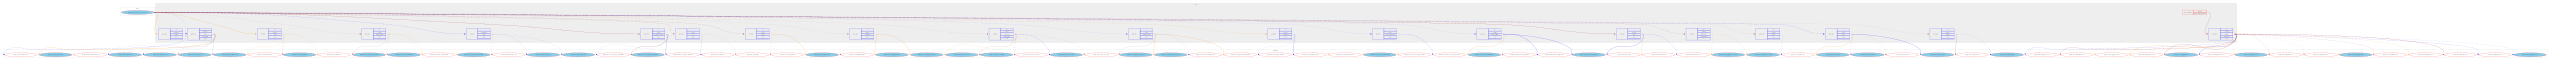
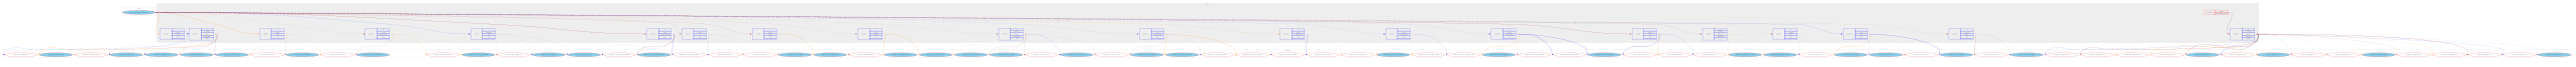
  digraph {
    compound=true
    concentrate=true
    fontname="Liberation Serif"
    fontsize=10
    newrank=true
    rankdir=TB
    ranksep=1.5
    node [color=red fillcolor=white fontname="Liberation Serif" fontsize=10 style=filled]
    edge [arrowhead=normal color=brown fontname="Liberation Serif" headport=w style=dotted tailport=e weight=100]
    n1 [fillcolor=skyblue label="portage://dev-ros/rotate_recovery-1.16.2" width=4]
    n2 [color=blue label=<<TABLE BORDER="0" CELLBORDER="1" CELLSPACING="0" CELLPADDING="4" WIDTH="220"><TR><TD ROWSPAN="6" CELLPADDING="30">pack_dep</TD></TR><TR><TD WIDTH="110">no</TD></TR><TR><TD>dev-python</TD></TR><TR><TD>empy</TD></TR><TR><TD>none</TD></TR><TR><TD></TD></TR></TABLE>> shape=none fillcolor="" style=""]
    n3 [color=blue label=<<TABLE BORDER="0" CELLBORDER="1" CELLSPACING="0" CELLPADDING="4" WIDTH="220"><TR><TD ROWSPAN="6" CELLPADDING="30">pack_dep</TD></TR><TR><TD WIDTH="110">no</TD></TR><TR><TD>dev-ros</TD></TR><TR><TD>cmake_modules</TD></TR><TR><TD>none</TD></TR><TR><TD></TD></TR></TABLE>> shape=none fillcolor="" style=""]
    n4 [color=blue label=<<TABLE BORDER="0" CELLBORDER="1" CELLSPACING="0" CELLPADDING="4" WIDTH="220"><TR><TD ROWSPAN="6" CELLPADDING="30">pack_dep</TD></TR><TR><TD WIDTH="110">no</TD></TR><TR><TD>dev-util</TD></TR><TR><TD>catkin</TD></TR><TR><TD>none</TD></TR><TR><TD></TD></TR></TABLE>> shape=none fillcolor="" style=""]
    n5 [color=blue label=<<TABLE BORDER="0" CELLBORDER="1" CELLSPACING="0" CELLPADDING="4" WIDTH="220"><TR><TD ROWSPAN="6" CELLPADDING="30">pack_dep</TD></TR><TR><TD WIDTH="110">no</TD></TR><TR><TD>dev-util</TD></TR><TR><TD>cmake</TD></TR><TR><TD>greaterequal</TD></TR><TR><TD>3.9.6</TD></TR></TABLE>> shape=none fillcolor="" style=""]
    n6 [color=blue label=<<TABLE BORDER="0" CELLBORDER="1" CELLSPACING="0" CELLPADDING="4" WIDTH="220"><TR><TD ROWSPAN="6" CELLPADDING="30">pack_dep</TD></TR><TR><TD WIDTH="110">no</TD></TR><TR><TD>sys-devel</TD></TR><TR><TD>make</TD></TR><TR><TD>none</TD></TR><TR><TD></TD></TR></TABLE>> shape=none fillcolor="" style=""]
    n7 [color=blue label=<<TABLE BORDER="0" CELLBORDER="1" CELLSPACING="0" CELLPADDING="4" WIDTH="220"><TR><TD ROWSPAN="6" CELLPADDING="30">pack_dep</TD></TR><TR><TD WIDTH="110">no</TD></TR><TR><TD>dev-ros</TD></TR><TR><TD>angles</TD></TR><TR><TD>none</TD></TR><TR><TD></TD></TR></TABLE>> shape=none fillcolor="" style=""]
    n8 [color=blue label=<<TABLE BORDER="0" CELLBORDER="1" CELLSPACING="0" CELLPADDING="4" WIDTH="220"><TR><TD ROWSPAN="6" CELLPADDING="30">pack_dep</TD></TR><TR><TD WIDTH="110">no</TD></TR><TR><TD>dev-lang</TD></TR><TR><TD>python</TD></TR><TR><TD>greaterequal</TD></TR><TR><TD>2.7.5-r2</TD></TR></TABLE>> shape=none fillcolor="" style=""]
    n9 [label=<<TABLE BORDER="0" CELLBORDER="1" CELLSPACING="0" CELLPADDING="4"><TR><TD ROWSPAN="3" CELLPADDING="10">use_conditional</TD></TR><TR><TD>positive</TD></TR><TR><TD>python_targets_python2_7</TD></TR></TABLE>> shape=none fillcolor="" style=""]
    n10 [color=blue label=<<TABLE BORDER="0" CELLBORDER="1" CELLSPACING="0" CELLPADDING="4" WIDTH="220"><TR><TD ROWSPAN="6" CELLPADDING="30">pack_dep</TD></TR><TR><TD WIDTH="110">no</TD></TR><TR><TD>dev-cpp</TD></TR><TR><TD>eigen</TD></TR><TR><TD>none</TD></TR><TR><TD></TD></TR></TABLE>> shape=none fillcolor="" style=""]
    n11 [color=blue label=<<TABLE BORDER="0" CELLBORDER="1" CELLSPACING="0" CELLPADDING="4" WIDTH="220"><TR><TD ROWSPAN="6" CELLPADDING="30">pack_dep</TD></TR><TR><TD WIDTH="110">no</TD></TR><TR><TD>dev-lang</TD></TR><TR><TD>python-exec</TD></TR><TR><TD>greaterequal</TD></TR><TR><TD>2</TD></TR></TABLE>> shape=none fillcolor="" style=""]
    n12 [color=blue label=<<TABLE BORDER="0" CELLBORDER="1" CELLSPACING="0" CELLPADDING="4" WIDTH="220"><TR><TD ROWSPAN="6" CELLPADDING="30">pack_dep</TD></TR><TR><TD WIDTH="110">no</TD></TR><TR><TD>dev-libs</TD></TR><TR><TD>boost</TD></TR><TR><TD>none</TD></TR><TR><TD></TD></TR></TABLE>> shape=none fillcolor="" style=""]
    n13 [color=blue label=<<TABLE BORDER="0" CELLBORDER="1" CELLSPACING="0" CELLPADDING="4" WIDTH="220"><TR><TD ROWSPAN="6" CELLPADDING="30">pack_dep</TD></TR><TR><TD WIDTH="110">no</TD></TR><TR><TD>dev-libs</TD></TR><TR><TD>console_bridge</TD></TR><TR><TD>none</TD></TR><TR><TD></TD></TR></TABLE>> shape=none fillcolor="" style=""]
    n14 [color=blue label=<<TABLE BORDER="0" CELLBORDER="1" CELLSPACING="0" CELLPADDING="4" WIDTH="220"><TR><TD ROWSPAN="6" CELLPADDING="30">pack_dep</TD></TR><TR><TD WIDTH="110">no</TD></TR><TR><TD>dev-ros</TD></TR><TR><TD>base_local_planner</TD></TR><TR><TD>none</TD></TR><TR><TD></TD></TR></TABLE>> shape=none fillcolor="" style=""]
    n15 [color=blue label=<<TABLE BORDER="0" CELLBORDER="1" CELLSPACING="0" CELLPADDING="4" WIDTH="220"><TR><TD ROWSPAN="6" CELLPADDING="30">pack_dep</TD></TR><TR><TD WIDTH="110">no</TD></TR><TR><TD>dev-ros</TD></TR><TR><TD>costmap_2d</TD></TR><TR><TD>none</TD></TR><TR><TD></TD></TR></TABLE>> shape=none fillcolor="" style=""]
    n16 [color=blue label=<<TABLE BORDER="0" CELLBORDER="1" CELLSPACING="0" CELLPADDING="4" WIDTH="220"><TR><TD ROWSPAN="6" CELLPADDING="30">pack_dep</TD></TR><TR><TD WIDTH="110">no</TD></TR><TR><TD>dev-ros</TD></TR><TR><TD>geometry_msgs</TD></TR><TR><TD>none</TD></TR><TR><TD></TD></TR></TABLE>> shape=none fillcolor="" style=""]
    n17 [color=blue label=<<TABLE BORDER="0" CELLBORDER="1" CELLSPACING="0" CELLPADDING="4" WIDTH="220"><TR><TD ROWSPAN="6" CELLPADDING="30">pack_dep</TD></TR><TR><TD WIDTH="110">no</TD></TR><TR><TD>dev-ros</TD></TR><TR><TD>nav_core</TD></TR><TR><TD>greaterequal</TD></TR><TR><TD>1.16</TD></TR></TABLE>> shape=none fillcolor="" style=""]
    n18 [color=blue label=<<TABLE BORDER="0" CELLBORDER="1" CELLSPACING="0" CELLPADDING="4" WIDTH="220"><TR><TD ROWSPAN="6" CELLPADDING="30">pack_dep</TD></TR><TR><TD WIDTH="110">no</TD></TR><TR><TD>dev-ros</TD></TR><TR><TD>pluginlib</TD></TR><TR><TD>none</TD></TR><TR><TD></TD></TR></TABLE>> shape=none fillcolor="" style=""]
    n19 [color=blue label=<<TABLE BORDER="0" CELLBORDER="1" CELLSPACING="0" CELLPADDING="4" WIDTH="220"><TR><TD ROWSPAN="6" CELLPADDING="30">pack_dep</TD></TR><TR><TD WIDTH="110">no</TD></TR><TR><TD>dev-ros</TD></TR><TR><TD>roscpp</TD></TR><TR><TD>none</TD></TR><TR><TD></TD></TR></TABLE>> shape=none fillcolor="" style=""]
    n20 [color=blue label=<<TABLE BORDER="0" CELLBORDER="1" CELLSPACING="0" CELLPADDING="4" WIDTH="220"><TR><TD ROWSPAN="6" CELLPADDING="30">pack_dep</TD></TR><TR><TD WIDTH="110">no</TD></TR><TR><TD>dev-ros</TD></TR><TR><TD>tf2</TD></TR><TR><TD>none</TD></TR><TR><TD></TD></TR></TABLE>> shape=none fillcolor="" style=""]
    n21 [color=blue label=<<TABLE BORDER="0" CELLBORDER="1" CELLSPACING="0" CELLPADDING="4" WIDTH="220"><TR><TD ROWSPAN="6" CELLPADDING="30">pack_dep</TD></TR><TR><TD WIDTH="110">no</TD></TR><TR><TD>dev-ros</TD></TR><TR><TD>tf2_geometry_msgs</TD></TR><TR><TD>none</TD></TR><TR><TD></TD></TR></TABLE>> shape=none fillcolor="" style=""]
    n22 [color=blue label=<<TABLE BORDER="0" CELLBORDER="1" CELLSPACING="0" CELLPADDING="4" WIDTH="220"><TR><TD ROWSPAN="6" CELLPADDING="30">pack_dep</TD></TR><TR><TD WIDTH="110">no</TD></TR><TR><TD>dev-ros</TD></TR><TR><TD>tf2_ros</TD></TR><TR><TD>none</TD></TR><TR><TD></TD></TR></TABLE>> shape=none fillcolor="" style=""]
    n23 [label="portage://dev-python/empy-3.3-r1" width=4]
    n24 [fillcolor=skyblue label="portage://dev-python/empy-3.3.2" width=4]
    n25 [fillcolor=skyblue label="portage://dev-python/empy-3.3.3" width=4]
    n26 [label="portage://dev-ros/cmake_modules-0.4.0" width=4]
-   n27 [fillcolor=skyblue label="portage://dev-ros/cmake_modules-0.4.1" width=4]
    n28 [fillcolor=skyblue label="portage://dev-ros/cmake_modules-0.4.2" width=4]
    n29 [fillcolor=skyblue label="portage://dev-ros/cmake_modules-9999" width=4]
    n30 [label="portage://dev-util/catkin-0.7.14" width=4]
    n31 [label="portage://dev-util/catkin-0.7.17" width=4]
    n32 [fillcolor=skyblue label="portage://dev-util/catkin-9999" width=4]
    n33 [fillcolor=skyblue label="portage://dev-util/cmake-3.13.5" width=4]
    n34 [fillcolor=skyblue label="portage://dev-devel/cmake-3.14.6" width=4]
    n35 [fillcolor=skyblue label="portage://dev-util/cmake-3.14.7" width=4]
    n36 [fillcolor=skyblue label="portage://dev-util/cmake-3.15.4" width=4]
    n37 [fillcolor=skyblue label="portage://dev-util/cmake-3.15.5" width=4]
    n38 [label="portage://dev-util/cmake-3.16.0_rc3" width=4]
    n39 [fillcolor=skyblue label="portage://dev-ros/roscpp-1.14.3-r1" width=4]
-   n40 [label="portage://dev-ros/roscpp-9999" width=4]
+   n40 [fillcolor=skyblue label="portage://dev-ros/roscpp-9999" width=4]
    n41 [label="portage://sys-devel/make-4.2.1-r4" width=4]
    n42 [label="portage://dev-lang/python-2.7.15" width=4]
    n43 [label="portage://dev-lang/python-2.7.16" width=4]
    n44 [fillcolor=skyblue label="portage://dev-lang/python-2.7.17" width=4]
    n45 [label="portage://dev-lang/python-3.5.5" width=4]
    n46 [label="portage://dev-lang/python-3.5.7" width=4]
    n47 [label="portage://dev-lang/python-3.5.9" width=4]
    n48 [label="portage://dev-lang/python-3.6.5" width=4]
    n49 [fillcolor=skyblue label="portage://dev-lang/python-3.6.8" width=4]
    n50 [label="portage://dev-lang/python-3.6.9" width=4]
    n51 [label="portage://dev-lang/python-3.7.2" width=4]
    n52 [fillcolor=skyblue label="portage://dev-lang/python-3.7.3" width=4]
    n53 [label="portage://dev-lang/python-3.7.4-r1" width=4]
    n54 [fillcolor=skyblue label="portage://dev-lang/python-3.7.5" width=4]
    n55 [label="portage://dev-lang/python-3.7.5-r1" width=4]
    n56 [label="portage://dev-lang/python-3.8.0" width=4]
    n57 [label="portage://dev-cpp/eigen-3.3.7" width=4]
    n58 [fillcolor=skyblue label="portage://dev-lang/python-exec-2.4.6-r1" width=4]
    n59 [fillcolor=skyblue label="portage://dev-lang/python-exec-9999" width=4]
    n60 [label="portage://dev-libs/boost-1.65.0" width=4]
    n61 [label="portage://dev-libs/boost-1.70.0" width=4]
    n62 [label="portage://dev-libs/boost-1.71.0" width=4]
    n63 [fillcolor=skyblue label="portage://dev-libs/console_bridge-0.4.0" width=4]
    n64 [fillcolor=skyblue label="portage://dev-libs/console_bridge-0.4.2" width=4]
    n65 [label="portage://dev-libs/console_bridge-0.4.3" width=4]
    n66 [label="portage://dev-libs/console_bridge-9999" width=4]
    n67 [label="portage://dev-ros/angles-1.9.11" width=4]
    n68 [fillcolor=skyblue label="portage://dev-ros/angles-9999" width=4]
    n69 [label="portage://dev-ros/base_local_planner-1.16.1" width=4]
    n70 [label="portage://dev-ros/base_local_planner-1.16.2" width=4]
    n71 [fillcolor=skyblue label="portage://dev-ros/base_local_planner-9999" width=4]
    n72 [label="portage://dev-ros/costmap_2d-1.16.1" width=4]
    n73 [label="portage://dev-ros/costmap_2d-1.16.2" width=4]
    n74 [label="portage://dev-ros/costmap_2d-9999" width=4]
    n75 [label="portage://dev-ros/geometry_msgs-1.12.5" width=4]
    n76 [fillcolor=skyblue label="portage://dev-ros/geometry_msgs-1.12.6" width=4]
    n77 [fillcolor=skyblue label="portage://dev-ros/geometry_msgs-1.12.7" width=4]
    n78 [label="portage://dev-ros/geometry_msgs-9999" width=4]
    n79 [fillcolor=skyblue label="portage://dev-ros/nav_core-1.15.2" width=4]
    n80 [label="portage://dev-ros/nav_core-1.16.0" width=4]
    n81 [fillcolor=skyblue label="portage://dev-ros/nav_core-1.16.1" width=4]
    n82 [label="portage://dev-ros/nav_core-1.16.2" width=4]
    n83 [fillcolor=skyblue label="portage://dev-ros/nav_core-9999" width=4]
    n84 [fillcolor=skyblue label="portage://dev-ros/pluginlib-1.12.0-r1" width=4]
    n85 [fillcolor=skyblue label="portage://dev-ros/pluginlib-1.12.7" width=4]
    n86 [label="portage://dev-ros/pluginlib-9999" width=4]
    n87 [label="portage://dev-ros/tf2-0.6.5-r1" width=4]
    n88 [label="portage://dev-ros/tf2-9999" width=4]
    n89 [label="portage://dev-ros/tf2_geometry_msgs-0.6.3" width=4]
    n90 [fillcolor=skyblue label="portage://dev-ros/tf2_geometry_msgs-0.6.5" width=4]
    n91 [label="portage://dev-ros/tf2_geometry_msgs-9999" width=4]
    n92 [label="portage://dev-ros/tf2_ros-0.6.1" width=4]
    n93 [fillcolor=skyblue label="portage://dev-ros/tf2_ros-0.6.2" width=4]
    n94 [fillcolor=skyblue label="portage://dev-ros/tf2_ros-0.6.5" width=4]
    n95 [fillcolor=skyblue label="portage://dev-ros/tf2_ros-9999" width=4]
    subgraph cluster_1 {
      color=gray
      label=<<i>ebuild</i>>
      rank=same
      n1
    }
    subgraph cluster_2 {
      color=gray
      label=<<i>dependencies</i>>
      subgraph cluster_3 {
        color=gray
        fillcolor="#eeeeee"
        label=<<i>compile</i>>
        style=filled
        subgraph sub_4 {
          color=gray
          fillcolor="#eeeeee"
          label=<<i>compile</i>>
          style=filled
          n2
        }
        subgraph sub_5 {
          color=gray
          fillcolor="#eeeeee"
          label=<<i>compile</i>>
          style=filled
          n3
        }
        subgraph sub_6 {
          color=gray
          fillcolor="#eeeeee"
          label=<<i>compile</i>>
          style=filled
          n4
        }
        subgraph sub_7 {
          color=gray
          fillcolor="#eeeeee"
          label=<<i>compile</i>>
          style=filled
          n5
        }
        subgraph sub_8 {
          color=gray
          fillcolor="#eeeeee"
          label=<<i>compile</i>>
          style=filled
          n6
        }
      }
      subgraph cluster_9 {
        color=gray
        fillcolor="#eeeeee"
        label=<<i>compile and run</i>>
        style=filled
        subgraph sub_10 {
          color=gray
          fillcolor="#eeeeee"
          label=<<i>compile and run</i>>
          style=filled
          n7
        }
        subgraph sub_11 {
          color=gray
          fillcolor="#eeeeee"
          label=<<i>compile and run</i>>
          style=filled
          n9
          subgraph sub_12 {
            color=gray
            fillcolor="#eeeeee"
            label=<<i>compile and run</i>>
            style=filled
            n8
          }
        }
        subgraph sub_13 {
          color=gray
          fillcolor="#eeeeee"
          label=<<i>compile and run</i>>
          style=filled
          n10
        }
        subgraph sub_14 {
          color=gray
          fillcolor="#eeeeee"
          label=<<i>compile and run</i>>
          style=filled
          n11
        }
        subgraph sub_15 {
          color=gray
          fillcolor="#eeeeee"
          label=<<i>compile and run</i>>
          style=filled
          n12
        }
        subgraph sub_16 {
          color=gray
          fillcolor="#eeeeee"
          label=<<i>compile and run</i>>
          style=filled
          n13
        }
        subgraph sub_17 {
          color=gray
          fillcolor="#eeeeee"
          label=<<i>compile and run</i>>
          style=filled
          n14
        }
        subgraph sub_18 {
          color=gray
          fillcolor="#eeeeee"
          label=<<i>compile and run</i>>
          style=filled
          n15
        }
        subgraph sub_19 {
          color=gray
          fillcolor="#eeeeee"
          label=<<i>compile and run</i>>
          style=filled
          n16
        }
        subgraph sub_20 {
          color=gray
          fillcolor="#eeeeee"
          label=<<i>compile and run</i>>
          style=filled
          n17
        }
        subgraph sub_21 {
          color=gray
          fillcolor="#eeeeee"
          label=<<i>compile and run</i>>
          style=filled
          n18
        }
        subgraph sub_22 {
          color=gray
          fillcolor="#eeeeee"
          label=<<i>compile and run</i>>
          style=filled
          n19
        }
        subgraph sub_23 {
          color=gray
          fillcolor="#eeeeee"
          label=<<i>compile and run</i>>
          style=filled
          n20
        }
        subgraph sub_24 {
          color=gray
          fillcolor="#eeeeee"
          label=<<i>compile and run</i>>
          style=filled
          n21
        }
        subgraph sub_25 {
          color=gray
          fillcolor="#eeeeee"
          label=<<i>compile and run</i>>
          style=filled
          n22
        }
      }
      subgraph cluster_26 {
        color=gray
        fillcolor="#eeeeee"
        label=<<i>run</i>>
        style=filled
      }
    }
    subgraph cluster_27 {
      color=gray
      label=<<i>candidates</i>>
      rank=same
      subgraph sub_28 {
        color=black
        label=<<i>candidates</i>>
        nodesep=1
        rank=same
        n23
        n24
        n25
      }
      subgraph sub_29 {
        color=black
        label=<<i>candidates</i>>
        nodesep=1
        rank=same
        n26
-       n27
        n28
        n29
      }
      subgraph sub_30 {
        color=black
        label=<<i>candidates</i>>
        nodesep=1
        rank=same
        n30
        n31
        n32
      }
      subgraph sub_31 {
        color=black
        label=<<i>candidates</i>>
        nodesep=1
        rank=same
        n33
        n34
        n35
        n36
        n37
        n38
      }
      subgraph sub_32 {
        color=black
        label=<<i>candidates</i>>
        nodesep=1
        rank=same
        n39
        n40
      }
      subgraph sub_33 {
        color=black
        label=<<i>candidates</i>>
        nodesep=1
        rank=same
        n41
      }
      subgraph sub_34 {
        color=black
        label=<<i>candidates</i>>
        nodesep=1
        rank=same
        n42
        n43
        n44
        n45
        n46
        n47
        n48
        n49
        n50
        n51
        n52
        n53
        n54
        n55
        n56
      }
      subgraph sub_35 {
        color=black
        label=<<i>candidates</i>>
        nodesep=1
        rank=same
        n57
      }
      subgraph sub_36 {
        color=black
        label=<<i>candidates</i>>
        nodesep=1
        rank=same
        n58
        n59
      }
      subgraph sub_37 {
        color=black
        label=<<i>candidates</i>>
        nodesep=1
        rank=same
        n60
        n61
        n62
      }
      subgraph sub_38 {
        color=black
        label=<<i>candidates</i>>
        nodesep=1
        rank=same
        n63
        n64
        n65
        n66
      }
      subgraph sub_39 {
        color=black
        label=<<i>candidates</i>>
        nodesep=1
        rank=same
        n67
        n68
      }
      subgraph sub_40 {
        color=black
        label=<<i>candidates</i>>
        nodesep=1
        rank=same
        n69
        n70
        n71
      }
      subgraph sub_41 {
        color=black
        label=<<i>candidates</i>>
        nodesep=1
        rank=same
        n72
        n73
        n74
      }
      subgraph sub_42 {
        color=black
        label=<<i>candidates</i>>
        nodesep=1
        rank=same
        n75
        n76
        n77
        n78
      }
      subgraph sub_43 {
        color=black
        label=<<i>candidates</i>>
        nodesep=1
        rank=same
        n79
        n80
        n81
        n82
        n83
      }
      subgraph sub_44 {
        color=black
        label=<<i>candidates</i>>
        nodesep=1
        rank=same
        n84
        n85
        n86
      }
      subgraph sub_45 {
        color=black
        label=<<i>candidates</i>>
        nodesep=1
        rank=same
        n87
        n88
      }
      subgraph sub_46 {
        color=black
        label=<<i>candidates</i>>
        nodesep=1
        rank=same
        n89
        n90
        n91
      }
      subgraph sub_47 {
        color=black
        label=<<i>candidates</i>>
        nodesep=1
        rank=same
        n92
        n93
        n94
        n95
      }
    }
    n1 -> n2 [arrowhead=dot color=blue style=dashed weight=20]
    n1 -> n3 [arrowhead=dot weight=20]
    n1 -> n4 [arrowhead=diamond color=darkorange style=solid weight=20]
    n1 -> n5 [arrowhead=dot color=blue weight=20]
    n1 -> n6 [color=darkorange style=solid weight=20]
    n1 -> n7 [weight=20]
    n1 -> n10 [arrowhead=dot weight=20]
    n1 -> n11 [arrowhead=diamond style=dashed weight=20]
    n1 -> n12 [arrowhead=diamond style=solid weight=20]
    n1 -> n13 [color=blue weight=20]
    n1 -> n14 [arrowhead=dot color=blue weight=20]
    n1 -> n15 [arrowhead=diamond color=darkorange style=dashed weight=20]
    n1 -> n16 [color=blue weight=20]
    n1 -> n17 [arrowhead=dot weight=20]
    n1 -> n18 [weight=20]
    n1 -> n19 [arrowhead=diamond style=dashed weight=20]
    n1 -> n20 [style=dashed weight=20]
    n1 -> n21 [arrowhead=dot style=solid weight=20]
    n1 -> n22 [arrowhead=diamond color=blue style=dashed weight=20]
    n2 -> n23 [arrowhead=dot]
    n2 -> n24 [color=blue]
    n2 -> n25 [arrowhead=diamond color=blue]
    n3 -> n26 [arrowhead=diamond color=darkorange style=dashed]
-   n3 -> n27 [arrowhead=diamond]
    n3 -> n28 [style=dashed]
    n3 -> n29 [arrowhead=dot color=darkorange]
    n4 -> n30 [color=darkorange style=dashed]
    n4 -> n31 [arrowhead=dot color=darkorange style=dashed]
    n4 -> n32 [arrowhead=diamond style=dashed]
    n5 -> n33 [arrowhead=diamond color=darkorange style=solid]
    n5 -> n34 [color=blue style=dashed]
    n5 -> n35 [style=dashed]
    n5 -> n36 [arrowhead=diamond color=blue]
    n5 -> n37 [arrowhead=diamond color=blue]
    n5 -> n38 [arrowhead=dot color=darkorange]
    n6 -> n41 [arrowhead=dot color=blue style=dashed]
    n7 -> n67 [arrowhead=diamond style=solid]
    n7 -> n68 [arrowhead=dot color=blue]
    n8 -> n42 [arrowhead=diamond style=solid]
    n8 -> n43 [color=blue style=dashed]
    n8 -> n44 [arrowhead=dot color=blue]
    n8 -> n45 [arrowhead=diamond color=blue style=dashed]
    n8 -> n46 [arrowhead=dot style=solid]
    n8 -> n47 [color=darkorange style=dashed]
    n8 -> n48 [style=dashed]
    n8 -> n49 [arrowhead=diamond color=darkorange]
    n8 -> n50
    n8 -> n51 [arrowhead=diamond style=dashed]
    n8 -> n52 [arrowhead=diamond color=darkorange]
    n8 -> n53 [color=blue style=solid]
    n8 -> n54 [arrowhead=diamond style=solid]
    n8 -> n55 [color=darkorange style=solid]
    n8 -> n56 [color=darkorange]
    n9 -> n8 [arrowhead=diamond style=solid weight=20]
    n10 -> n57 [arrowhead=diamond color=blue]
    n11 -> n58 [arrowhead=diamond color=darkorange style=dashed]
    n11 -> n59 [arrowhead=diamond color=darkorange style=dashed]
    n12 -> n60 [arrowhead=dot color=darkorange style=solid]
    n12 -> n61 [color=blue style=solid]
    n12 -> n62 [color=blue style=dashed]
    n13 -> n63 [color=darkorange style=solid]
    n13 -> n64 [color=blue style=solid]
    n13 -> n65 [arrowhead=dot color=blue style=solid]
    n13 -> n66 [arrowhead=diamond]
    n14 -> n69 [color=blue style=dashed]
    n14 -> n70 [arrowhead=diamond color=darkorange]
    n14 -> n71 [arrowhead=diamond color=darkorange]
    n15 -> n72 [arrowhead=diamond color=darkorange]
    n15 -> n73 [arrowhead=dot color=blue style=solid]
    n15 -> n74 [arrowhead=dot color=blue]
    n16 -> n75 [arrowhead=dot color=blue]
    n16 -> n76 [arrowhead=diamond color=darkorange style=solid]
    n16 -> n77 [style=dashed]
    n16 -> n78 [arrowhead=dot color=darkorange style=solid]
    n17 -> n79 [arrowhead=dot color=darkorange style=dashed]
    n17 -> n80
    n17 -> n81 [arrowhead=dot color=blue style=dashed]
    n17 -> n82 [arrowhead=dot style=dashed]
    n17 -> n83 [arrowhead=dot style=dashed]
    n18 -> n84 [color=darkorange style=solid]
    n18 -> n85 [arrowhead=dot color=darkorange style=solid]
    n18 -> n86 [arrowhead=dot]
    n19 -> n39 [color=darkorange style=solid]
    n19 -> n40
    n20 -> n87 [arrowhead=dot color=blue style=dashed]
    n20 -> n88
    n21 -> n89 [color=blue style=solid]
    n21 -> n90 [arrowhead=dot style=solid]
    n21 -> n91 [arrowhead=dot color=blue]
    n22 -> n92 [arrowhead=dot]
    n22 -> n93 [color=blue]
    n22 -> n94 [color=darkorange style=solid]
    n22 -> n95 [color=blue style=solid]
  }
